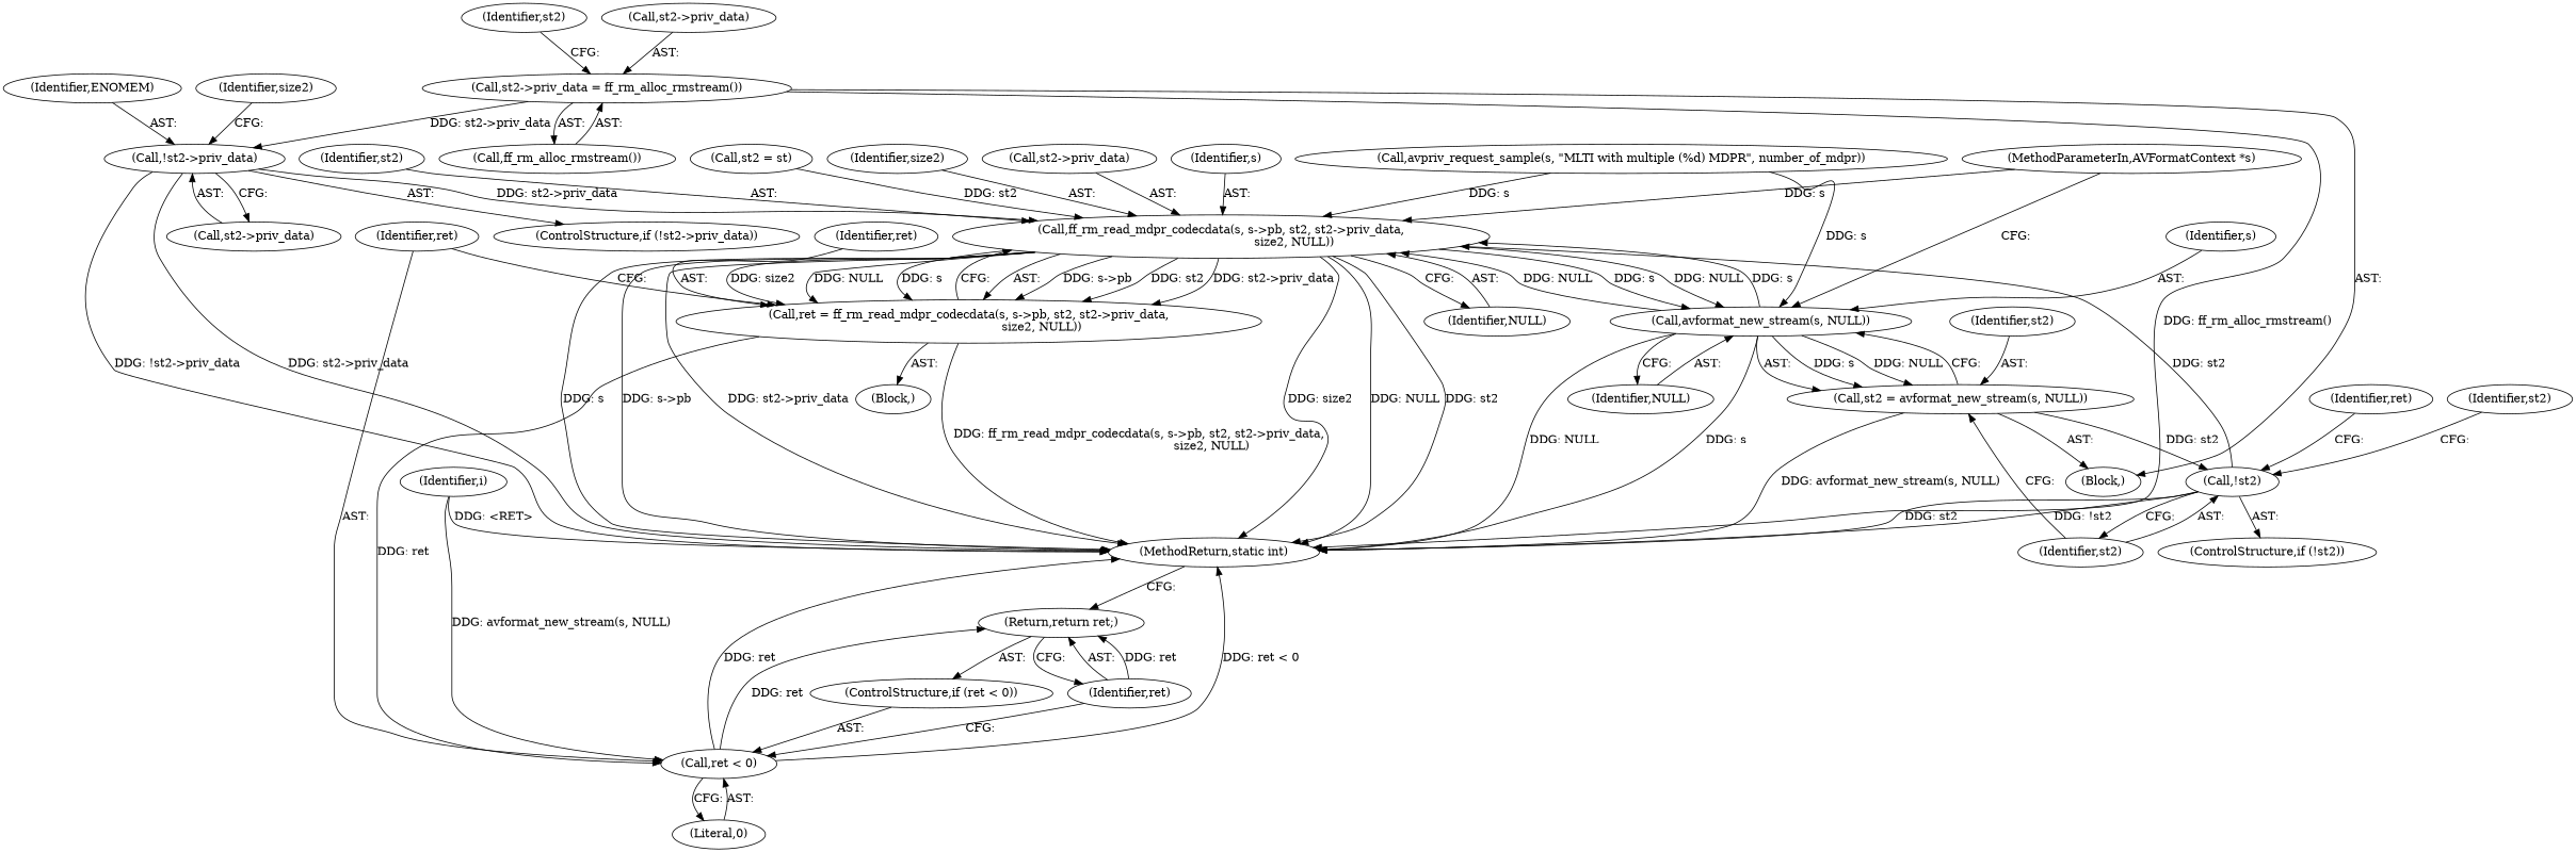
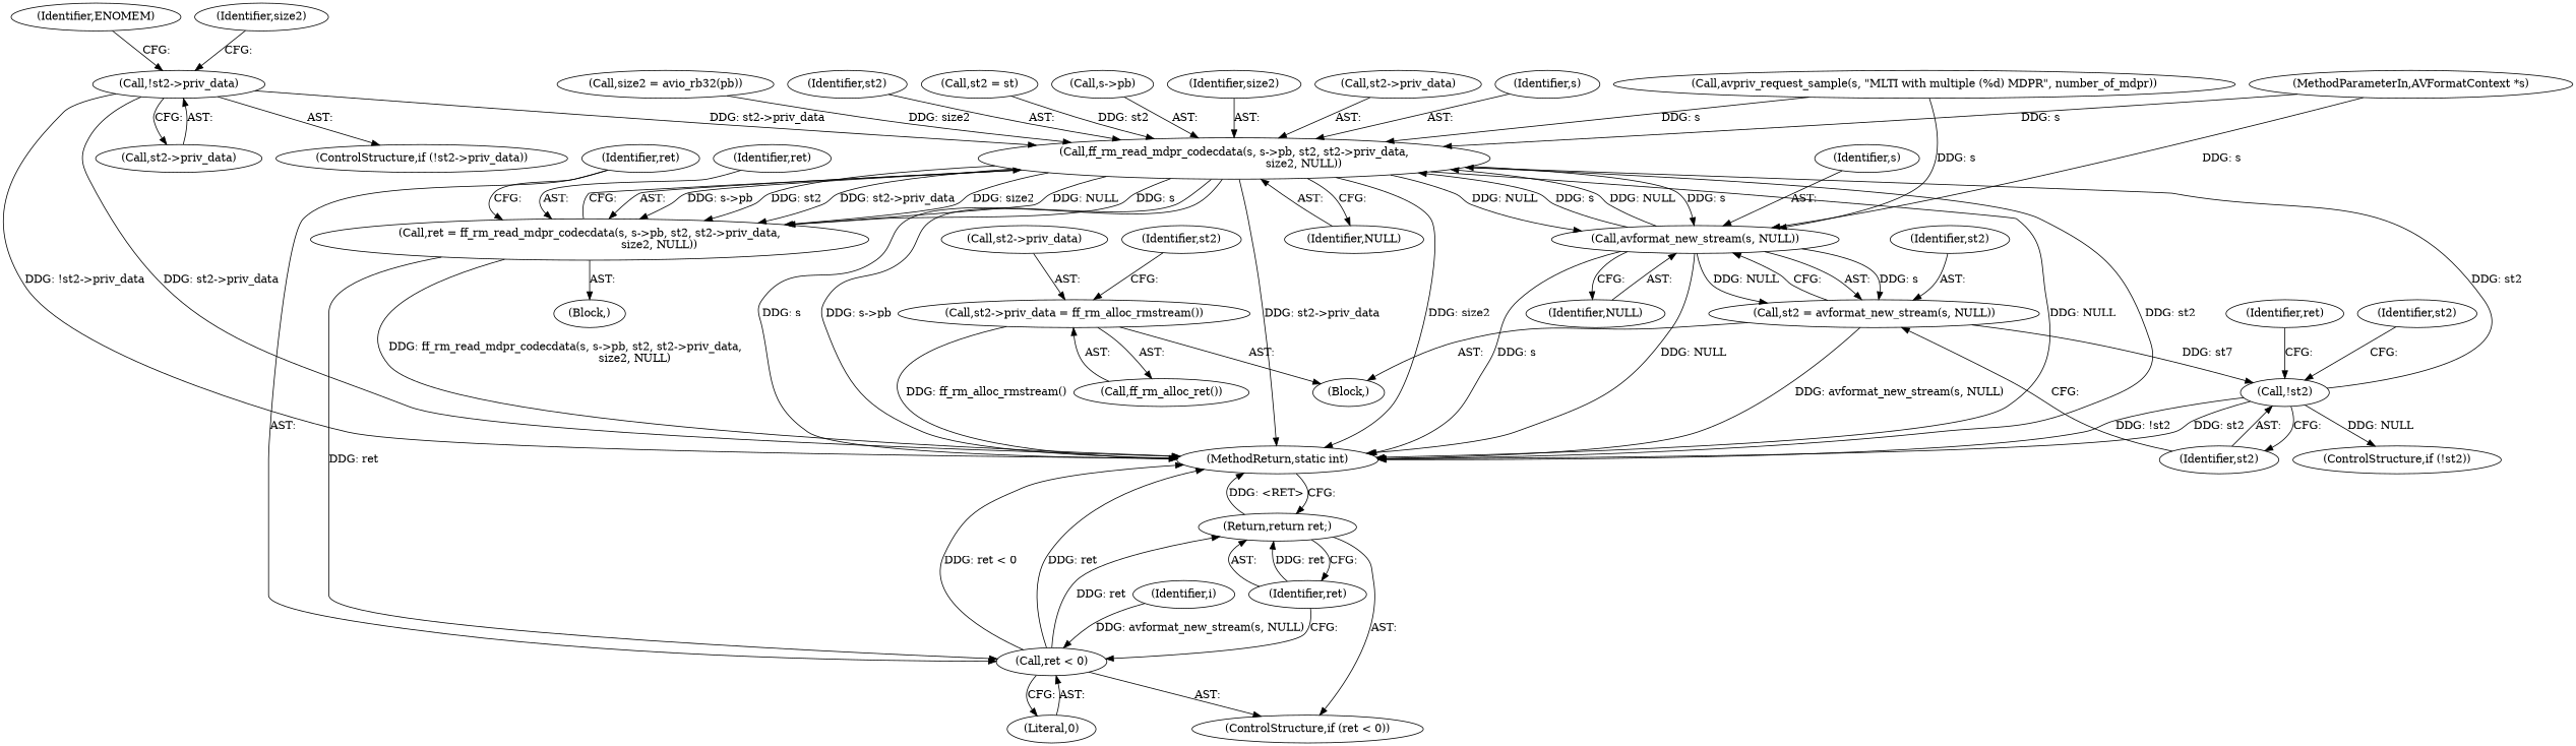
  digraph {
    n1 [label="(Call,!st2->priv_data)"]
    n2 [label="(Call,ff_rm_read_mdpr_codecdata(s, s->pb, st2, st2->priv_data,\n                                        size2, NULL))"]
    n3 [label="(Call,st2->priv_data)"]
    n4 [label="(MethodReturn,static int)"]
    n5 [label="(ControlStructure,if (!st2->priv_data))"]
    n6 [label="(Call,avformat_new_stream(s, NULL))"]
    n7 [label="(Call,ret = ff_rm_read_mdpr_codecdata(s, s->pb, st2, st2->priv_data,\n                                        size2, NULL))"]
    n8 [label="(Identifier,NULL)"]
    n9 [label="(Return,return ret;)"]
    n10 [label="(Call,st2->priv_data = ff_rm_alloc_rmstream())"]
-   n11 [label="(Call,ff_rm_alloc_rmstream())"]
+   n11 [label="(Call,ff_rm_alloc_ret())"]
    n12 [label="(Block,)"]
    n13 [label="(Call,st2 = avformat_new_stream(s, NULL))"]
    n14 [label="(Identifier,NULL)"]
    n15 [label="(Call,ret < 0)"]
    n16 [label="(Block,)"]
    n17 [label="(Call,!st2)"]
    n18 [label="(Identifier,st2)"]
    n19 [label="(ControlStructure,if (!st2))"]
    n20 [label="(ControlStructure,if (ret < 0))"]
    n21 [label="(Literal,0)"]
    n22 [label="(Identifier,ret)"]
    n23 [label="(Identifier,ret)"]
    n24 [label="(MethodParameterIn,AVFormatContext *s)"]
    n25 [label="(Identifier,ret)"]
    n26 [label="(Identifier,st2)"]
    n27 [label="(Call,st2->priv_data)"]
    n28 [label="(Identifier,s)"]
    n29 [label="(Identifier,ENOMEM)"]
    n30 [label="(Call,avpriv_request_sample(s, \"MLTI with multiple (%d) MDPR\", number_of_mdpr))"]
+   n31 [label="(Call,size2 = avio_rb32(pb))"]
    n32 [label="(Identifier,i)"]
    n33 [label="(Identifier,st2)"]
    n34 [label="(Identifier,st2)"]
    n35 [label="(Call,st2 = st)"]
    n36 [label="(Identifier,ret)"]
+   n37 [label="(Call,s->pb)"]
    n38 [label="(Identifier,size2)"]
    n39 [label="(Identifier,st2)"]
    n40 [label="(Identifier,s)"]
    n41 [label="(Call,st2->priv_data)"]
    n42 [label="(Identifier,size2)"]
    n1 -> n2 [label="DDG: st2->priv_data"]
    n1 -> n3 [label="CFG: "]
    n1 -> n4 [label="DDG: !st2->priv_data"]
    n1 -> n4 [label="DDG: st2->priv_data"]
    n1 -> n5 [label="AST: "]
    n2 -> n4 [label="DDG: s"]
    n2 -> n4 [label="DDG: s->pb"]
    n2 -> n4 [label="DDG: st2->priv_data"]
    n2 -> n4 [label="DDG: size2"]
    n2 -> n4 [label="DDG: NULL"]
    n2 -> n4 [label="DDG: st2"]
    n2 -> n6 [label="DDG: s"]
    n2 -> n6 [label="DDG: NULL"]
    n2 -> n7 [label="AST: "]
    n2 -> n7 [label="DDG: s->pb"]
    n2 -> n7 [label="DDG: st2"]
    n2 -> n7 [label="DDG: st2->priv_data"]
    n2 -> n7 [label="DDG: size2"]
    n2 -> n7 [label="DDG: NULL"]
    n2 -> n7 [label="DDG: s"]
    n2 -> n8 [label="CFG: "]
    n3 -> n1 [label="AST: "]
    n4 -> n9 [label="CFG: "]
    n6 -> n2 [label="DDG: s"]
    n6 -> n2 [label="DDG: NULL"]
    n6 -> n4 [label="DDG: NULL"]
    n6 -> n4 [label="DDG: s"]
    n6 -> n13 [label="AST: "]
    n6 -> n13 [label="DDG: s"]
    n6 -> n13 [label="DDG: NULL"]
    n6 -> n14 [label="CFG: "]
    n7 -> n2 [label="CFG: "]
    n7 -> n4 [label="DDG: ff_rm_read_mdpr_codecdata(s, s->pb, st2, st2->priv_data,\n                                        size2, NULL)"]
    n7 -> n15 [label="DDG: ret"]
    n7 -> n16 [label="AST: "]
    n8 -> n2 [label="AST: "]
-   n32 -> n4 [label="DDG: <RET>"]
+   n9 -> n4 [label="DDG: <RET>"]
    n9 -> n20 [label="AST: "]
    n9 -> n22 [label="CFG: "]
-   n10 -> n1 [label="DDG: st2->priv_data"]
    n10 -> n4 [label="DDG: ff_rm_alloc_rmstream()"]
    n10 -> n11 [label="AST: "]
    n10 -> n12 [label="AST: "]
    n11 -> n10 [label="AST: "]
    n13 -> n4 [label="DDG: avformat_new_stream(s, NULL)"]
    n13 -> n6 [label="CFG: "]
    n13 -> n12 [label="AST: "]
-   n13 -> n17 [label="DDG: st2"]
+   n13 -> n17 [label="DDG: st7"]
    n14 -> n6 [label="AST: "]
    n15 -> n4 [label="DDG: ret < 0"]
    n15 -> n4 [label="DDG: ret"]
    n15 -> n9 [label="DDG: ret"]
-   n20 -> n15 [label="AST: "]
+   n15 -> n20 [label="AST: "]
    n15 -> n21 [label="CFG: "]
    n17 -> n2 [label="DDG: st2"]
    n17 -> n4 [label="DDG: st2"]
    n17 -> n4 [label="DDG: !st2"]
    n17 -> n18 [label="CFG: "]
-   n17 -> n19 [label="AST: "]
+   n17 -> n19 [label="DDG: NULL"]
    n18 -> n13 [label="CFG: "]
    n18 -> n17 [label="AST: "]
    n21 -> n15 [label="AST: "]
    n22 -> n9 [label="AST: "]
    n22 -> n9 [label="DDG: ret"]
    n22 -> n15 [label="CFG: "]
    n23 -> n7 [label="CFG: "]
    n23 -> n15 [label="AST: "]
    n24 -> n2 [label="DDG: s"]
-   n24 -> n6 [label="CFG: "]
+   n24 -> n6 [label="DDG: s"]
    n25 -> n7 [label="AST: "]
    n26 -> n10 [label="CFG: "]
    n27 -> n2 [label="AST: "]
    n28 -> n2 [label="AST: "]
-   n29 -> n1 [label="AST: "]
+   n29 -> n1 [label="CFG: "]
    n30 -> n2 [label="DDG: s"]
    n30 -> n6 [label="DDG: s"]
+   n31 -> n2 [label="DDG: size2"]
    n32 -> n15 [label="DDG: avformat_new_stream(s, NULL)"]
    n33 -> n13 [label="AST: "]
    n34 -> n2 [label="AST: "]
    n35 -> n2 [label="DDG: st2"]
    n36 -> n17 [label="CFG: "]
+   n37 -> n2 [label="AST: "]
    n38 -> n1 [label="CFG: "]
    n39 -> n17 [label="CFG: "]
    n40 -> n6 [label="AST: "]
    n41 -> n10 [label="AST: "]
    n42 -> n2 [label="AST: "]
  }
